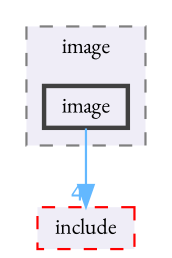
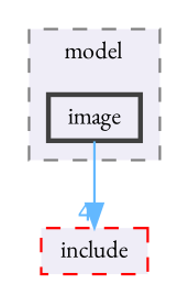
  digraph {
    compound=true
    fontname="EB Garamond"
    node [fillcolor="#efedf7" fontname="EB Garamond" fontsize=10 shape=box]
    n1 [color=grey25 height=0.2 label=image style="filled,bold" width=0.4]
    n2 [color=red height=0.2 label=include style="filled,dashed" width=0.4]
    subgraph cluster_1 {
      bgcolor="#efedf7"
      fontsize=10
-     label=image
+     label=model
      pencolor=grey50
      style="filled,dashed"
      n1
    }
    n1 -> n2 [color=steelblue1 fontcolor=steelblue1 fontname="EB Garamond" fontsize=10 headlabel=4 labeldistance=1.5 labelfontname=Helvetica labelfontsize=10]
  }
